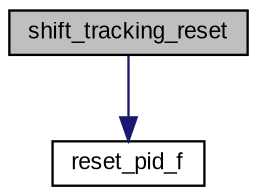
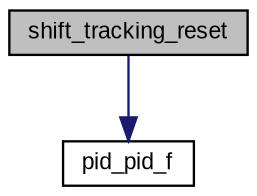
  digraph {
    rankdir=TB
    fontname="Liberation Sans"
    node [color=black fontname="Liberation Sans" fontsize=10 shape=record style=filled]
    n1 [fillcolor=grey75 fontcolor=black height=0.2 label=shift_tracking_reset width=0.4]
-   n2 [fillcolor=white height=0.2 label=reset_pid_f width=0.4]
+   n2 [fillcolor=white height=0.2 label=pid_pid_f width=0.4]
    n1 -> n2 [color=midnightblue fontname="Liberation Sans" fontsize=10 labelfontname=FreeSans labelfontsize=10 style=solid]
  }
